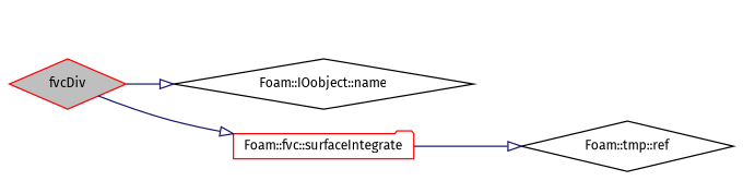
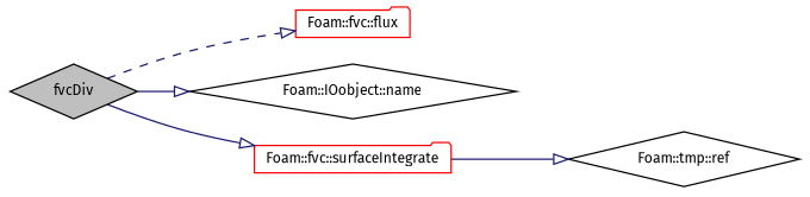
  digraph {
    fontname="Fira Sans"
    rankdir=LR
    node [color=black fontname="Fira Sans" fontsize=10 shape=diamond]
    edge [arrowhead=onormal color=midnightblue fontname="Fira Sans" fontsize=10 labelfontname=Helvetica labelfontsize=10 style=solid]
-   n1 [color=red fillcolor=grey75 fontcolor=black height=0.2 label=fvcDiv style=filled width=0.4]
+   n1 [fillcolor=grey75 fontcolor=black height=0.2 label=fvcDiv style=filled width=0.4]
+   n2 [color=red height=0.2 label="Foam::fvc::flux" shape=folder width=0.4]
    n3 [height=0.2 label="Foam::IOobject::name" width=0.4]
    n4 [color=red height=0.2 label="Foam::fvc::surfaceIntegrate" shape=folder width=0.4]
    n5 [height=0.2 label="Foam::tmp::ref" width=0.4]
+   n1 -> n2 [style=dashed]
    n1 -> n3
    n1 -> n4
    n4 -> n5
  }
